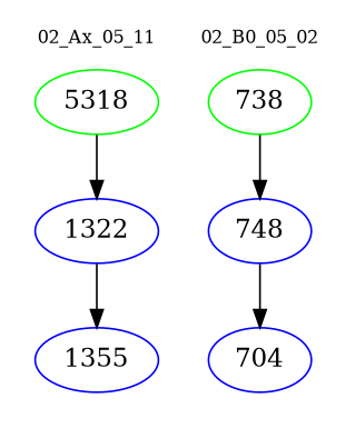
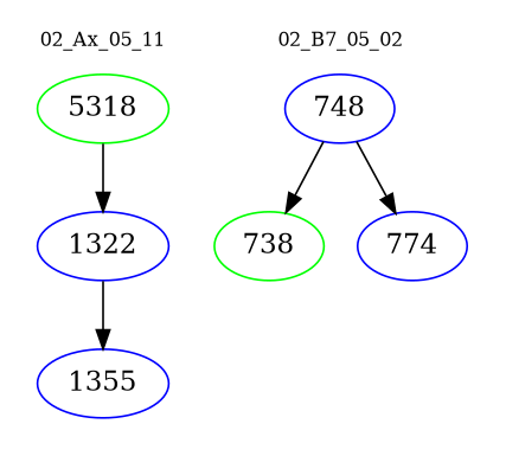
  digraph {
    node [color=blue]
    edge [color=black]
    n1 [color=green label=5318]
    n2 [label=1322]
    n3 [label=1355]
    n4 [color=green label=738]
    n5 [label=748]
-   n6 [label=704]
+   n6 [label=774]
    subgraph cluster_1 {
      color=white
      fontsize=10
      label="02_Ax_05_11"
      n1
      n2
      n3
    }
    subgraph cluster_2 {
      color=white
      fontsize=10
-     label="02_B0_05_02"
+     label="02_B7_05_02"
      n4
      n5
      n6
    }
    n1 -> n2
    n2 -> n3
-   n4 -> n5
+   n5 -> n4
    n5 -> n6
  }
